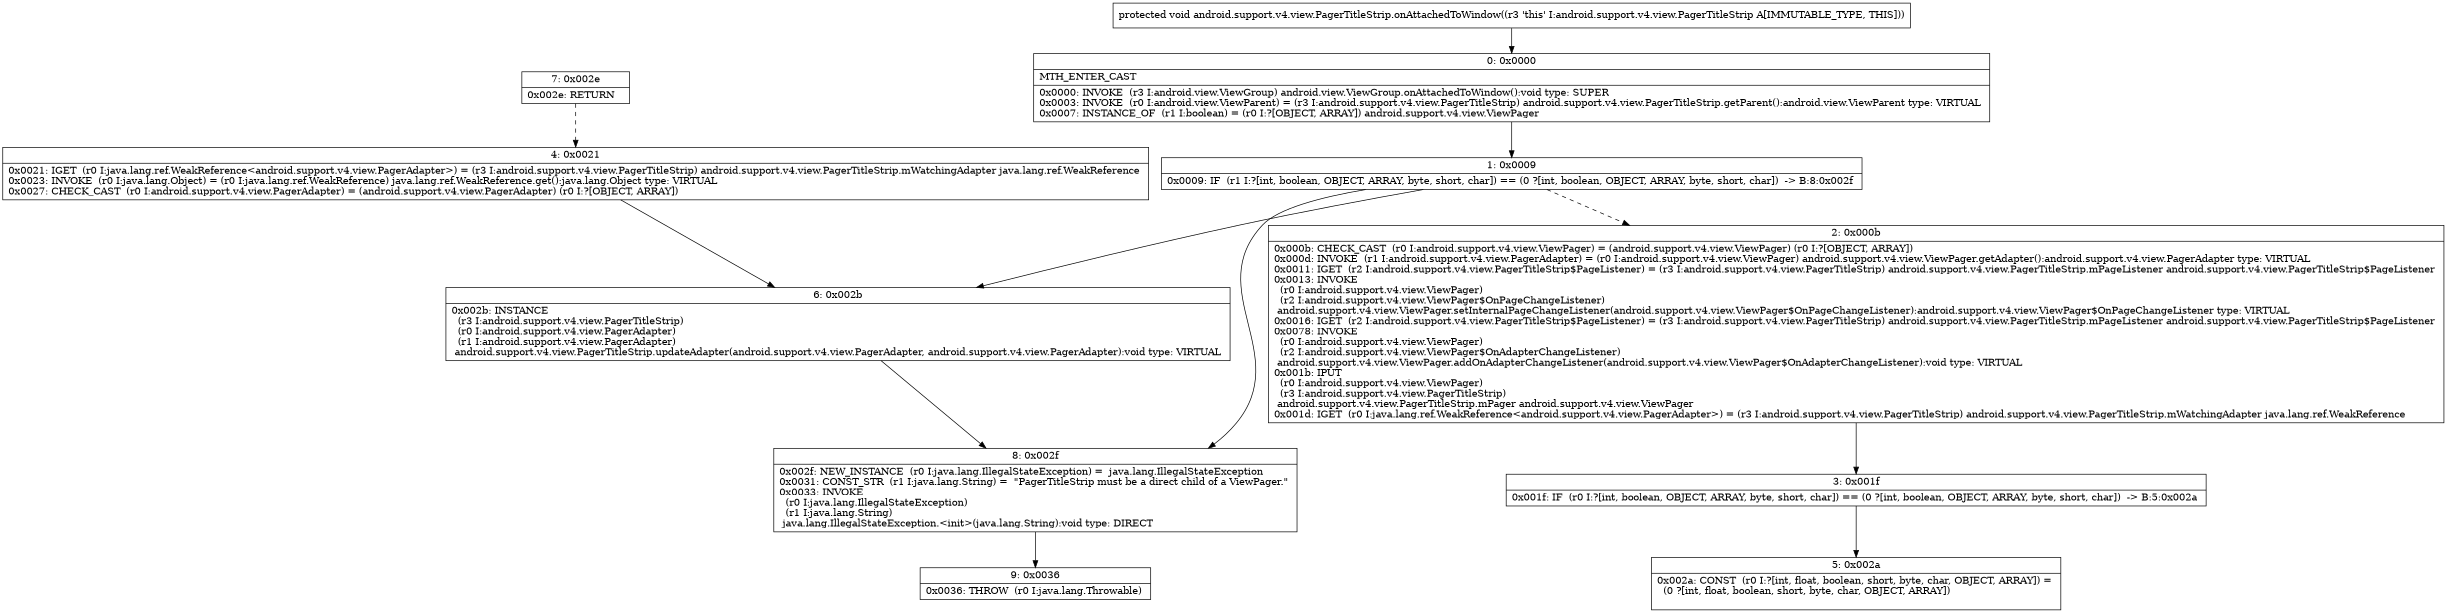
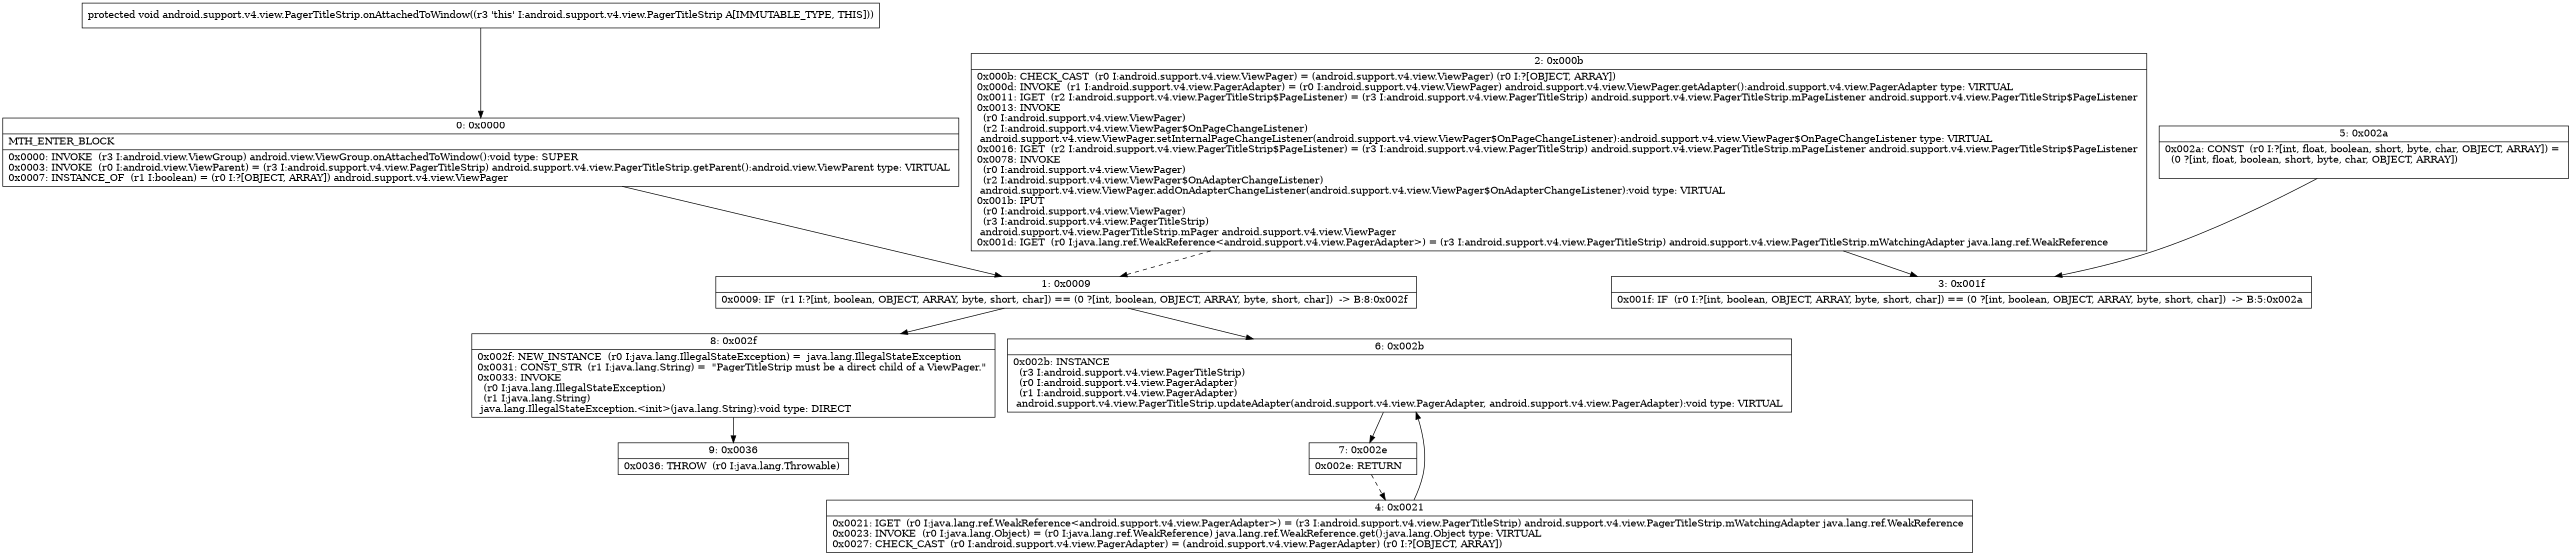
  digraph {
    node [shape=record]
-   n1 [label="{0\:\ 0x0000|MTH_ENTER_CAST\l|0x0000: INVOKE  (r3 I:android.view.ViewGroup) android.view.ViewGroup.onAttachedToWindow():void type: SUPER \l0x0003: INVOKE  (r0 I:android.view.ViewParent) = (r3 I:android.support.v4.view.PagerTitleStrip) android.support.v4.view.PagerTitleStrip.getParent():android.view.ViewParent type: VIRTUAL \l0x0007: INSTANCE_OF  (r1 I:boolean) = (r0 I:?[OBJECT, ARRAY]) android.support.v4.view.ViewPager \l}"]
+   n1 [label="{0\:\ 0x0000|MTH_ENTER_BLOCK\l|0x0000: INVOKE  (r3 I:android.view.ViewGroup) android.view.ViewGroup.onAttachedToWindow():void type: SUPER \l0x0003: INVOKE  (r0 I:android.view.ViewParent) = (r3 I:android.support.v4.view.PagerTitleStrip) android.support.v4.view.PagerTitleStrip.getParent():android.view.ViewParent type: VIRTUAL \l0x0007: INSTANCE_OF  (r1 I:boolean) = (r0 I:?[OBJECT, ARRAY]) android.support.v4.view.ViewPager \l}"]
    n2 [label="{1\:\ 0x0009|0x0009: IF  (r1 I:?[int, boolean, OBJECT, ARRAY, byte, short, char]) == (0 ?[int, boolean, OBJECT, ARRAY, byte, short, char])  \-\> B:8:0x002f \l}"]
    n3 [label="{2\:\ 0x000b|0x000b: CHECK_CAST  (r0 I:android.support.v4.view.ViewPager) = (android.support.v4.view.ViewPager) (r0 I:?[OBJECT, ARRAY]) \l0x000d: INVOKE  (r1 I:android.support.v4.view.PagerAdapter) = (r0 I:android.support.v4.view.ViewPager) android.support.v4.view.ViewPager.getAdapter():android.support.v4.view.PagerAdapter type: VIRTUAL \l0x0011: IGET  (r2 I:android.support.v4.view.PagerTitleStrip$PageListener) = (r3 I:android.support.v4.view.PagerTitleStrip) android.support.v4.view.PagerTitleStrip.mPageListener android.support.v4.view.PagerTitleStrip$PageListener \l0x0013: INVOKE  \l  (r0 I:android.support.v4.view.ViewPager)\l  (r2 I:android.support.v4.view.ViewPager$OnPageChangeListener)\l android.support.v4.view.ViewPager.setInternalPageChangeListener(android.support.v4.view.ViewPager$OnPageChangeListener):android.support.v4.view.ViewPager$OnPageChangeListener type: VIRTUAL \l0x0016: IGET  (r2 I:android.support.v4.view.PagerTitleStrip$PageListener) = (r3 I:android.support.v4.view.PagerTitleStrip) android.support.v4.view.PagerTitleStrip.mPageListener android.support.v4.view.PagerTitleStrip$PageListener \l0x0078: INVOKE  \l  (r0 I:android.support.v4.view.ViewPager)\l  (r2 I:android.support.v4.view.ViewPager$OnAdapterChangeListener)\l android.support.v4.view.ViewPager.addOnAdapterChangeListener(android.support.v4.view.ViewPager$OnAdapterChangeListener):void type: VIRTUAL \l0x001b: IPUT  \l  (r0 I:android.support.v4.view.ViewPager)\l  (r3 I:android.support.v4.view.PagerTitleStrip)\l android.support.v4.view.PagerTitleStrip.mPager android.support.v4.view.ViewPager \l0x001d: IGET  (r0 I:java.lang.ref.WeakReference\<android.support.v4.view.PagerAdapter\>) = (r3 I:android.support.v4.view.PagerTitleStrip) android.support.v4.view.PagerTitleStrip.mWatchingAdapter java.lang.ref.WeakReference \l}"]
    n4 [label="{8\:\ 0x002f|0x002f: NEW_INSTANCE  (r0 I:java.lang.IllegalStateException) =  java.lang.IllegalStateException \l0x0031: CONST_STR  (r1 I:java.lang.String) =  \"PagerTitleStrip must be a direct child of a ViewPager.\" \l0x0033: INVOKE  \l  (r0 I:java.lang.IllegalStateException)\l  (r1 I:java.lang.String)\l java.lang.IllegalStateException.\<init\>(java.lang.String):void type: DIRECT \l}"]
    n5 [label="{6\:\ 0x002b|0x002b: INSTANCE  \l  (r3 I:android.support.v4.view.PagerTitleStrip)\l  (r0 I:android.support.v4.view.PagerAdapter)\l  (r1 I:android.support.v4.view.PagerAdapter)\l android.support.v4.view.PagerTitleStrip.updateAdapter(android.support.v4.view.PagerAdapter, android.support.v4.view.PagerAdapter):void type: VIRTUAL \l}"]
    n6 [label="{3\:\ 0x001f|0x001f: IF  (r0 I:?[int, boolean, OBJECT, ARRAY, byte, short, char]) == (0 ?[int, boolean, OBJECT, ARRAY, byte, short, char])  \-\> B:5:0x002a \l}"]
    n7 [label="{9\:\ 0x0036|0x0036: THROW  (r0 I:java.lang.Throwable) \l}"]
    n8 [label="{5\:\ 0x002a|0x002a: CONST  (r0 I:?[int, float, boolean, short, byte, char, OBJECT, ARRAY]) = \l  (0 ?[int, float, boolean, short, byte, char, OBJECT, ARRAY])\l \l}"]
    n9 [label="{4\:\ 0x0021|0x0021: IGET  (r0 I:java.lang.ref.WeakReference\<android.support.v4.view.PagerAdapter\>) = (r3 I:android.support.v4.view.PagerTitleStrip) android.support.v4.view.PagerTitleStrip.mWatchingAdapter java.lang.ref.WeakReference \l0x0023: INVOKE  (r0 I:java.lang.Object) = (r0 I:java.lang.ref.WeakReference) java.lang.ref.WeakReference.get():java.lang.Object type: VIRTUAL \l0x0027: CHECK_CAST  (r0 I:android.support.v4.view.PagerAdapter) = (android.support.v4.view.PagerAdapter) (r0 I:?[OBJECT, ARRAY]) \l}"]
    n10 [label="{7\:\ 0x002e|0x002e: RETURN   \l}"]
    n11 [label="{protected void android.support.v4.view.PagerTitleStrip.onAttachedToWindow((r3 'this' I:android.support.v4.view.PagerTitleStrip A[IMMUTABLE_TYPE, THIS])) }"]
    n1 -> n2
-   n2 -> n3 [style=dashed]
+   n3 -> n2 [style=dashed]
    n2 -> n4
    n2 -> n5
    n3 -> n6
    n4 -> n7
-   n5 -> n4
-   n6 -> n8
+   n5 -> n10
+   n8 -> n6
    n9 -> n5
    n10 -> n9 [style=dashed]
    n11 -> n1
  }
